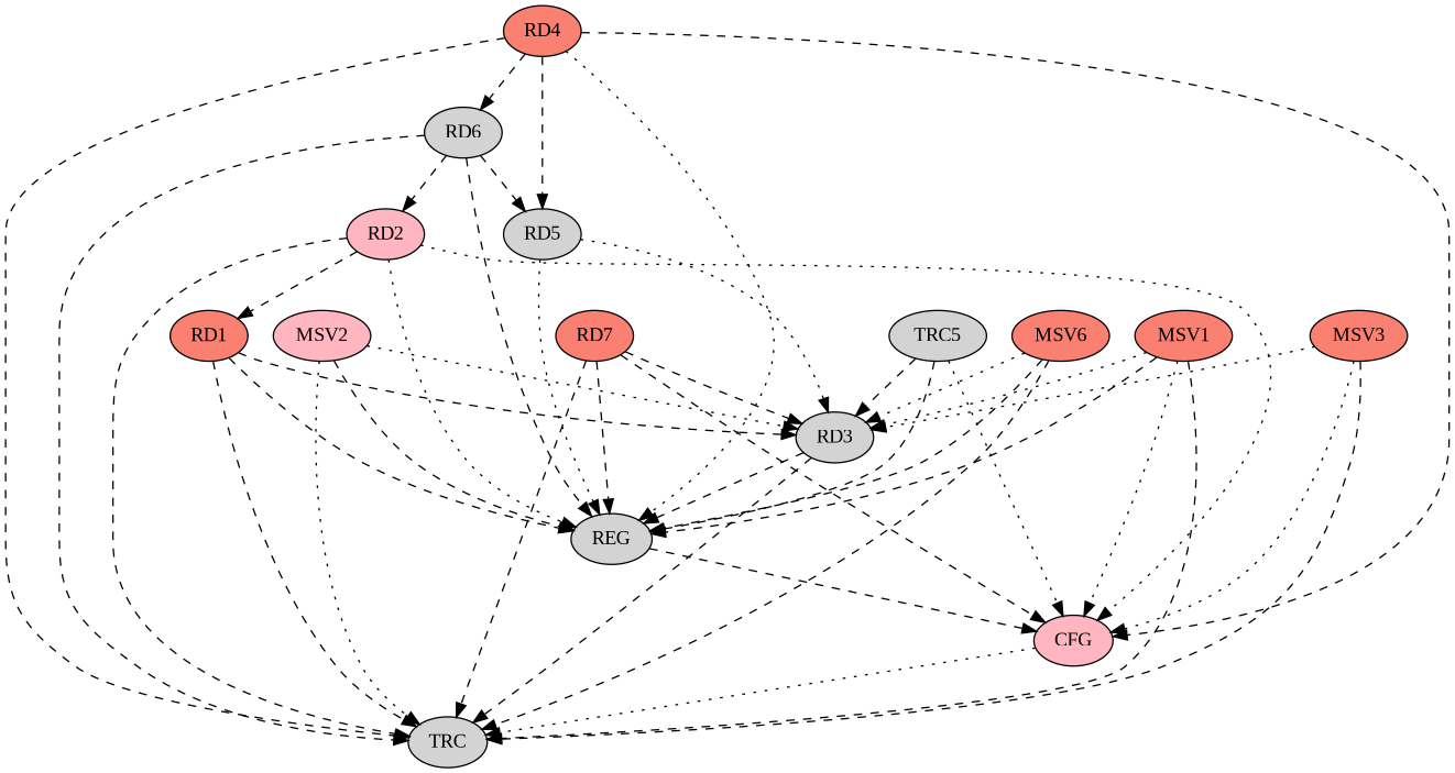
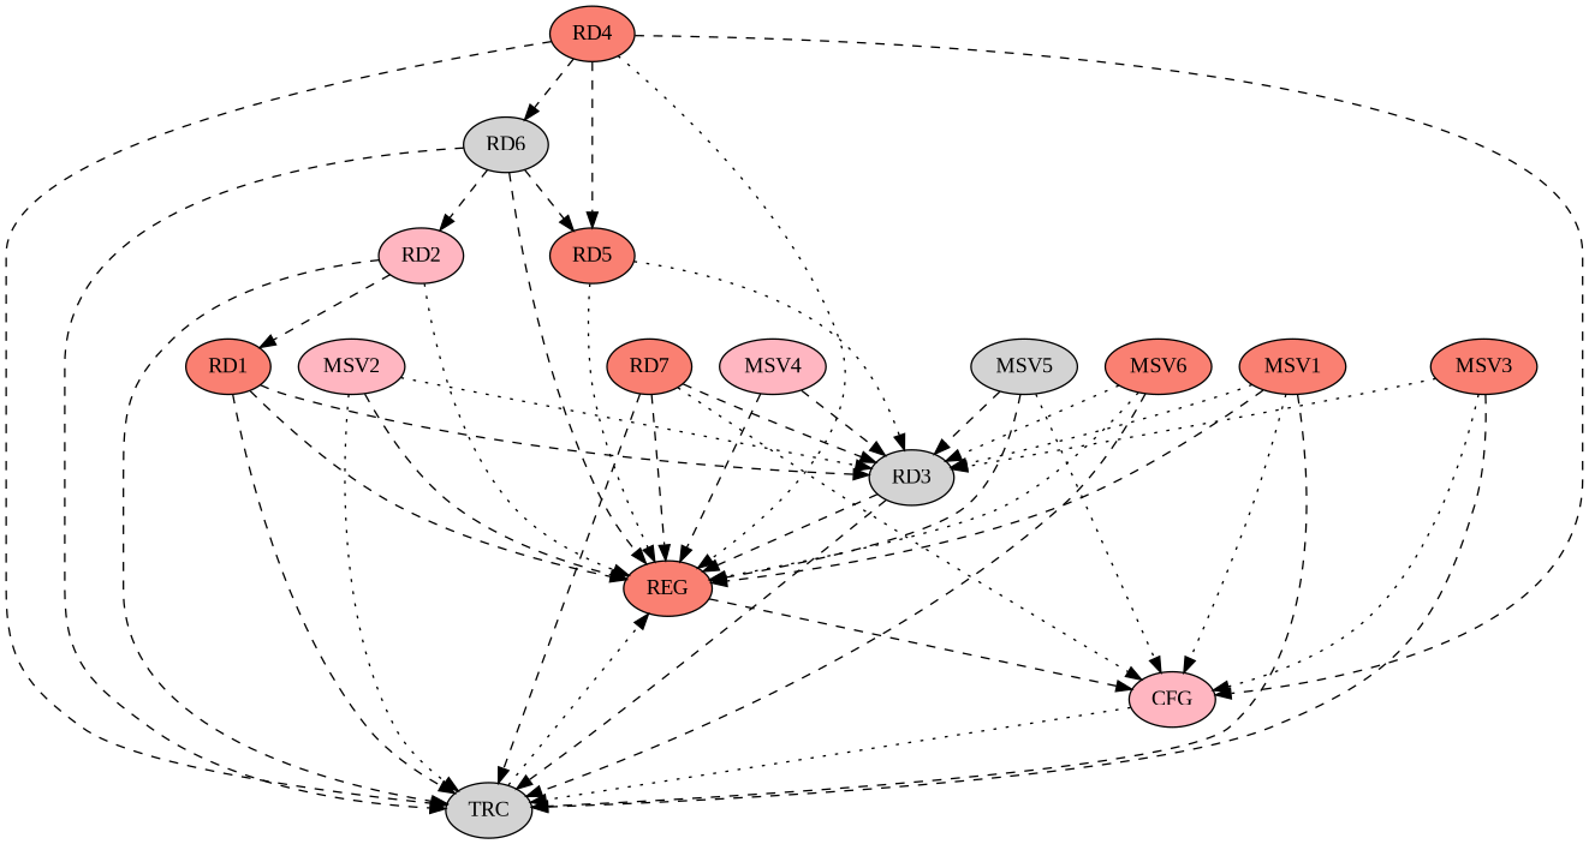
  strict digraph {
    fontname="Liberation Serif"
    node [fillcolor=salmon fontname="Liberation Serif" style=filled]
    edge [fontname="Liberation Serif" style=dashed]
    n1 [label=RD1]
    n2 [fillcolor=lightgrey label=RD3]
-   n3 [fillcolor=lightgrey label=REG]
+   n3 [label=REG]
    n4 [fillcolor=lightgrey label=TRC]
    n5 [fillcolor=lightpink label=CFG]
    n6 [fillcolor=lightpink label=RD2]
    n7 [label=RD4]
-   n8 [fillcolor=lightgrey label=RD5]
+   n8 [label=RD5]
    n9 [fillcolor=lightgrey label=RD6]
    n10 [label=RD7]
    n11 [label=MSV1]
    n12 [fillcolor=lightpink label=MSV2]
    n13 [label=MSV3]
-   n15 [fillcolor=lightgrey label=TRC5]
+   n14 [fillcolor=lightpink label=MSV4]
+   n15 [fillcolor=lightgrey label=MSV5]
    n16 [label=MSV6]
    n1 -> n2
    n1 -> n3
    n1 -> n4
    n2 -> n3
    n2 -> n4
    n3 -> n5
+   n4 -> n3 [style=dotted]
    n5 -> n4 [style=dotted]
    n6 -> n1
    n6 -> n3 [style=dotted]
    n6 -> n4
-   n6 -> n5 [style=dotted]
    n7 -> n3 [style=dotted]
    n7 -> n4
    n7 -> n5
    n7 -> n8
    n7 -> n9
    n8 -> n2 [style=dotted]
    n8 -> n3 [style=dotted]
    n9 -> n3
    n9 -> n4
    n9 -> n6
    n9 -> n8
    n10 -> n2
    n10 -> n3
    n10 -> n4
-   n10 -> n5
+   n10 -> n5 [style=dotted]
    n11 -> n2 [style=dotted]
    n11 -> n3
    n11 -> n4
    n11 -> n5 [style=dotted]
    n12 -> n2 [style=dotted]
    n12 -> n3
    n12 -> n4 [style=dotted]
    n13 -> n2 [style=dotted]
    n13 -> n4
    n13 -> n5 [style=dotted]
+   n14 -> n2
+   n14 -> n3
    n15 -> n2
    n15 -> n3
    n15 -> n5 [style=dotted]
    n16 -> n2 [style=dotted]
-   n16 -> n3
+   n16 -> n3 [style=dotted]
    n16 -> n4
  }
